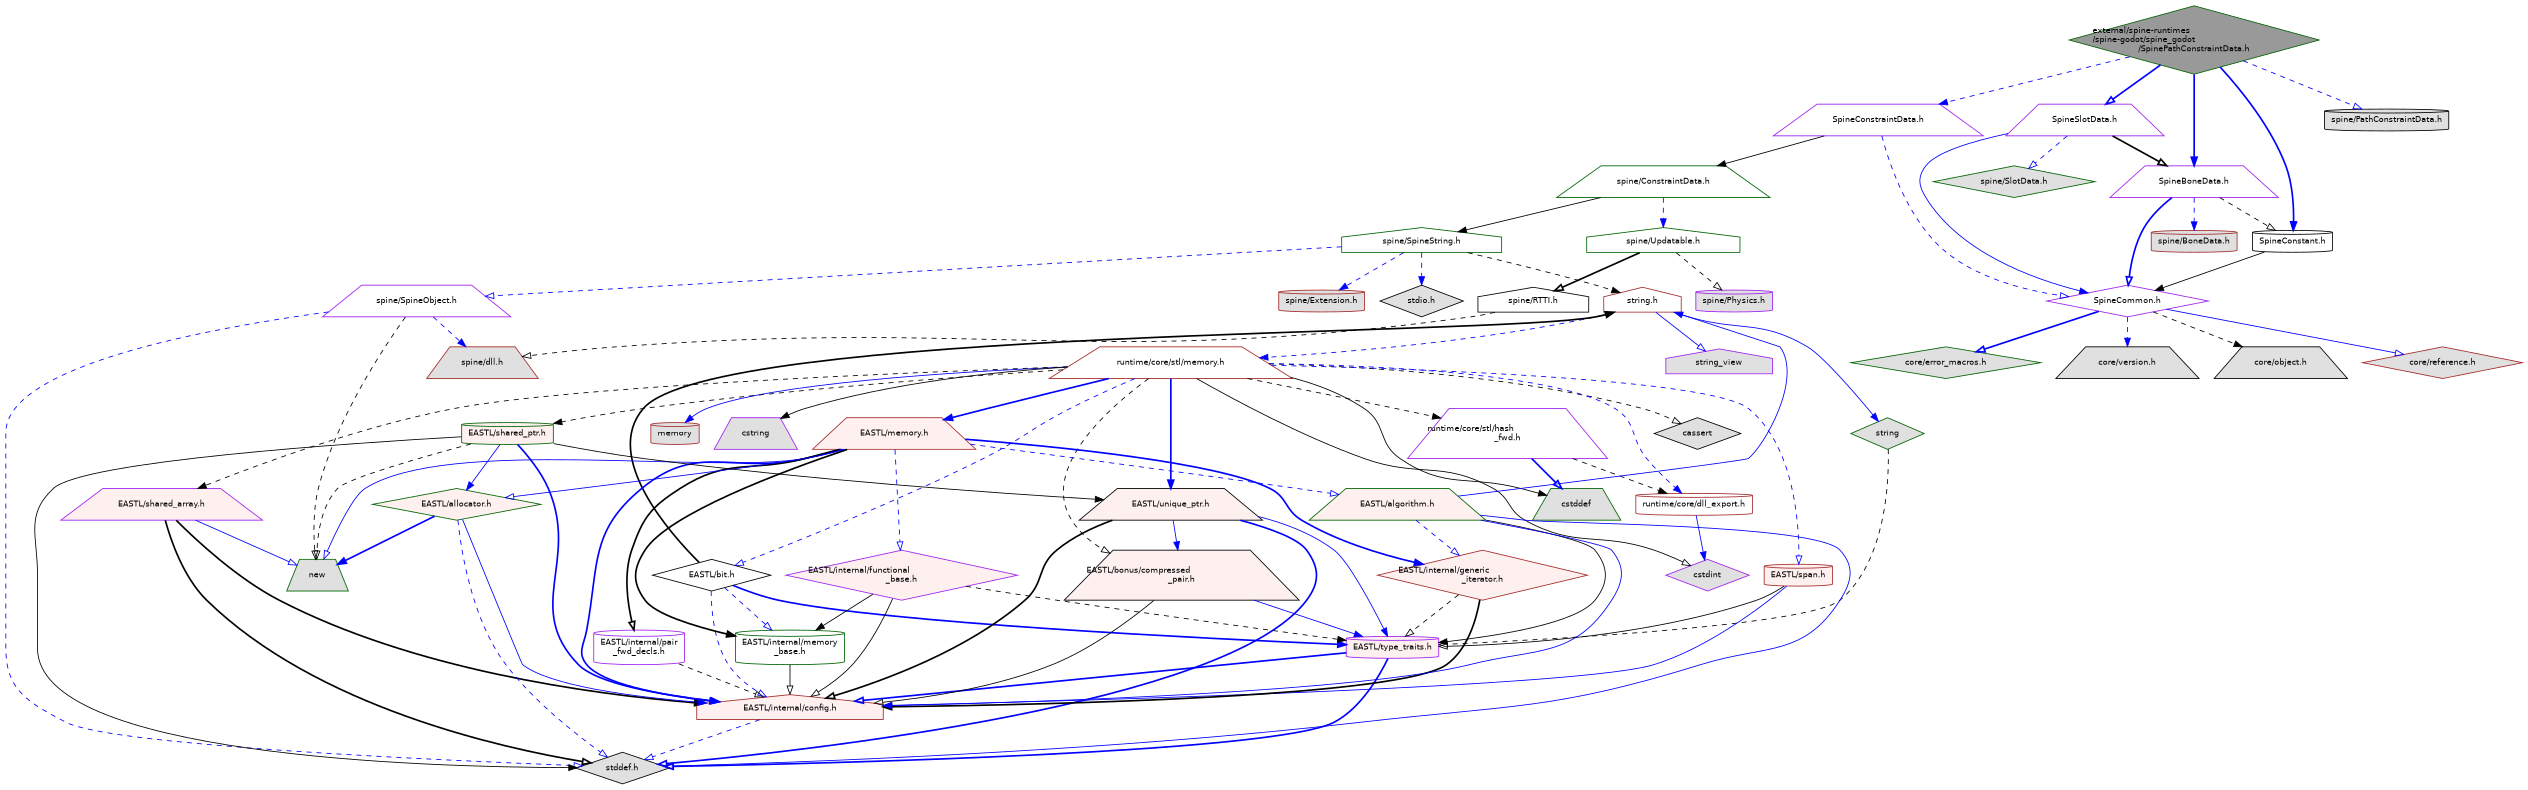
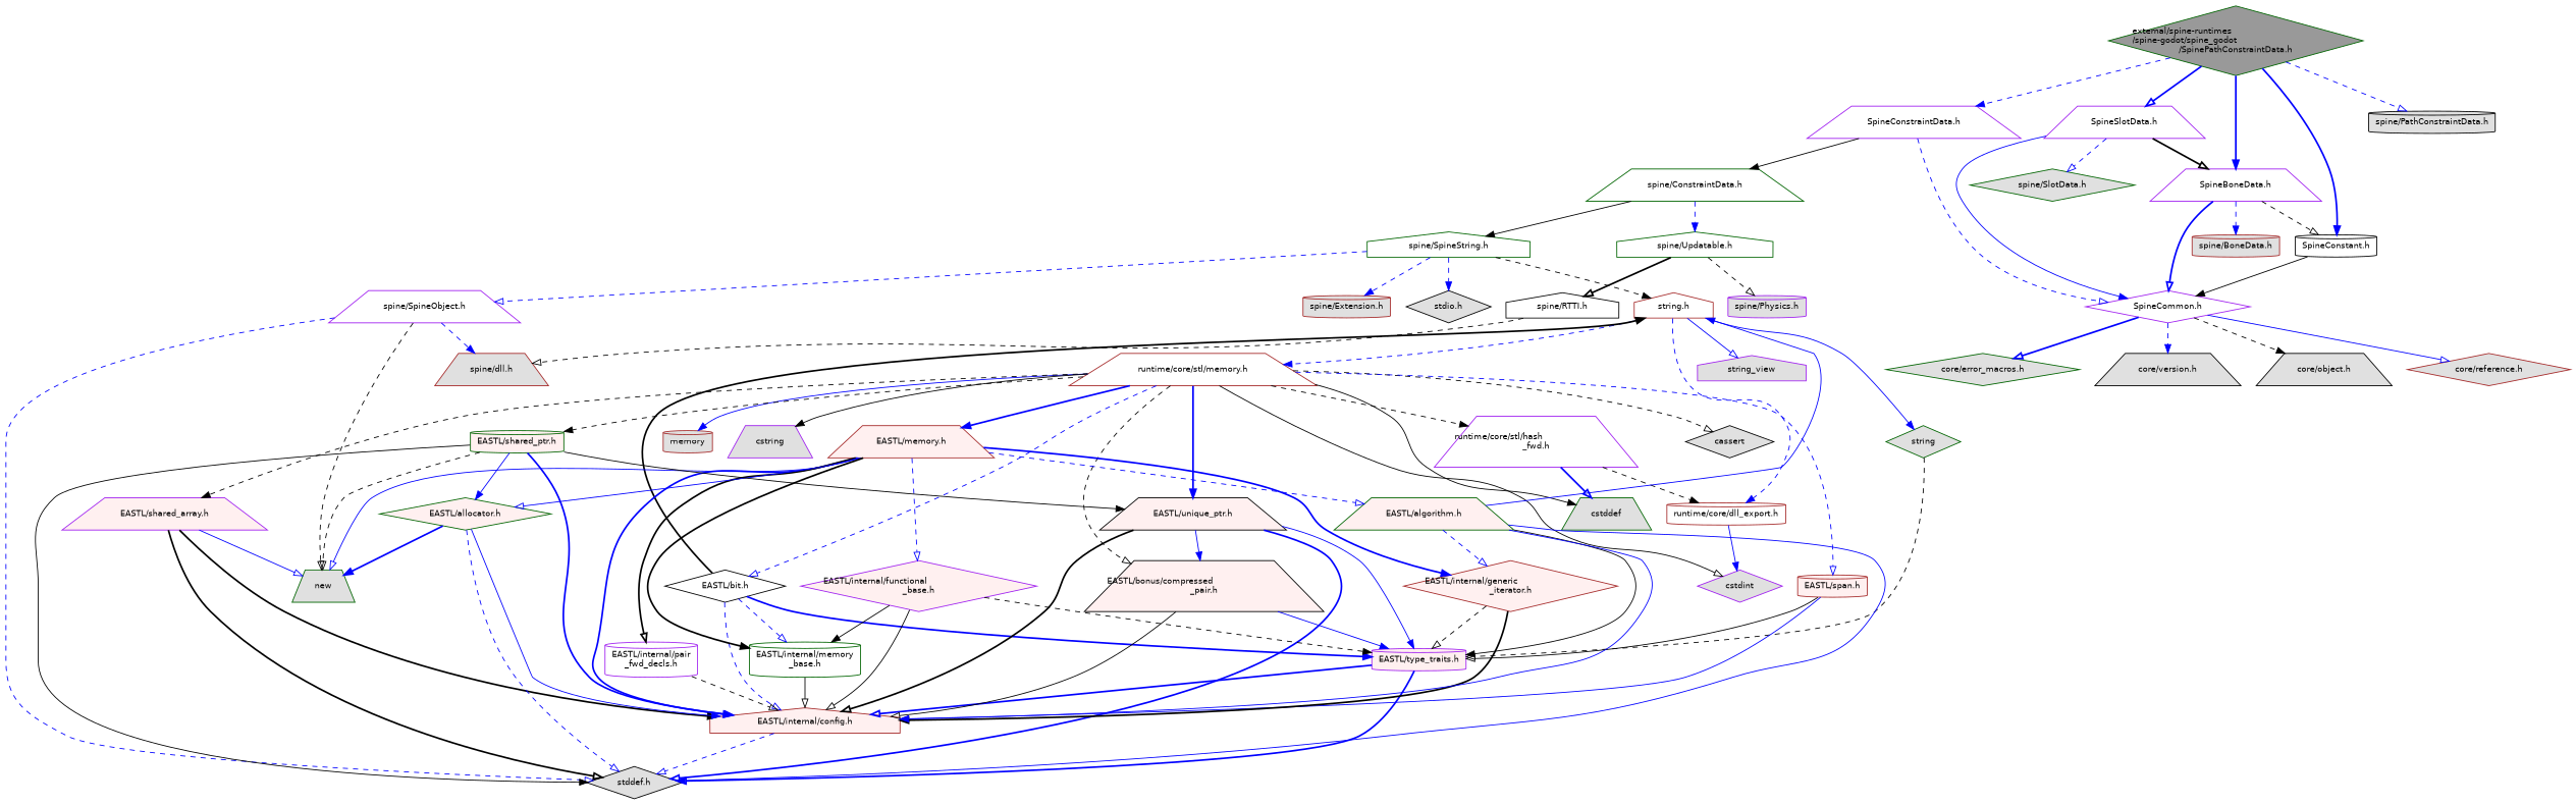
  digraph {
    node [color=purple fillcolor="#E0E0E0" fontname=Helvetica fontsize=10 shape=trapezium style=filled]
    edge [arrowhead=normal color=blue fontname=Helvetica fontsize=10 labelfontname=Helvetica labelfontsize=10 style=dashed]
    n1 [color=darkgreen fillcolor=grey60 fontcolor=black height=0.2 label="external/spine-runtimes\l/spine-godot/spine_godot\l/SpinePathConstraintData.h" shape=diamond width=0.4]
    n2 [fillcolor=white height=0.2 label="SpineConstraintData.h" width=0.4]
    n3 [color=black fillcolor=white height=0.2 label="SpineConstant.h" shape=cylinder width=0.4]
    n4 [fillcolor=white height=0.2 label="SpineBoneData.h" width=0.4]
    n5 [fillcolor=white height=0.2 label="SpineSlotData.h" width=0.4]
    n6 [color=black height=0.2 label="spine/PathConstraintData.h" shape=cylinder width=0.4]
    n7 [fillcolor=white height=0.2 label="SpineCommon.h" shape=diamond width=0.4]
    n8 [color=darkgreen fillcolor=white height=0.2 label="spine/ConstraintData.h" width=0.4]
    n9 [color=brown height=0.2 label="spine/BoneData.h" shape=cylinder width=0.4]
    n10 [color=darkgreen height=0.2 label="spine/SlotData.h" shape=diamond width=0.4]
    n11 [color=black height=0.2 label="core/version.h" width=0.4]
    n12 [color=black height=0.2 label="core/object.h" width=0.4]
    n13 [color=brown height=0.2 label="core/reference.h" shape=diamond width=0.4]
    n14 [color=darkgreen height=0.2 label="core/error_macros.h" shape=diamond width=0.4]
    n15 [color=darkgreen fillcolor=white height=0.2 label="spine/Updatable.h" shape=house width=0.4]
    n16 [color=darkgreen fillcolor=white height=0.2 label="spine/SpineString.h" shape=house width=0.4]
    n17 [color=black fillcolor=white height=0.2 label="spine/RTTI.h" shape=house width=0.4]
    n18 [height=0.2 label="spine/Physics.h" shape=cylinder width=0.4]
    n19 [fillcolor=white height=0.2 label="spine/SpineObject.h" width=0.4]
    n20 [color=brown height=0.2 label="spine/Extension.h" shape=cylinder width=0.4]
    n21 [color=brown fillcolor=white height=0.2 label="string.h" shape=house width=0.4]
    n22 [color=black height=0.2 label="stdio.h" shape=diamond width=0.4]
    n23 [color=brown height=0.2 label="spine/dll.h" width=0.4]
    n24 [color=darkgreen height=0.2 label=new width=0.4]
    n25 [color=black height=0.2 label="stddef.h" shape=diamond width=0.4]
    n26 [color=darkgreen height=0.2 label=string shape=diamond width=0.4]
    n27 [height=0.2 label=string_view shape=house width=0.4]
    n28 [color=brown fillcolor=white height=0.2 label="runtime/core/stl/memory.h" width=0.4]
    n29 [fillcolor="#FFF0F0" height=0.2 label="EASTL/type_traits.h" shape=cylinder width=0.4]
    n30 [color=darkgreen height=0.2 label=cstddef width=0.4]
    n31 [height=0.2 label=cstdint shape=diamond width=0.4]
    n32 [color=black height=0.2 label=cassert shape=diamond width=0.4]
    n33 [color=brown height=0.2 label=memory shape=cylinder width=0.4]
    n34 [height=0.2 label=cstring width=0.4]
    n35 [color=black fillcolor=white height=0.2 label="EASTL/bit.h" shape=diamond width=0.4]
    n36 [color=brown fillcolor="#FFF0F0" height=0.2 label="EASTL/memory.h" width=0.4]
    n37 [fillcolor="#FFF0F0" height=0.2 label="EASTL/shared_array.h" width=0.4]
    n38 [color=black fillcolor="#FFF0F0" height=0.2 label="EASTL/unique_ptr.h" width=0.4]
    n39 [color=black fillcolor="#FFF0F0" height=0.2 label="EASTL/bonus/compressed\l_pair.h" width=0.4]
    n40 [color=darkgreen fillcolor="#FFF0F0" height=0.2 label="EASTL/shared_ptr.h" shape=cylinder width=0.4]
    n41 [color=brown fillcolor="#FFF0F0" height=0.2 label="EASTL/span.h" shape=cylinder width=0.4]
    n42 [color=brown fillcolor=white height=0.2 label="runtime/core/dll_export.h" shape=cylinder width=0.4]
    n43 [fillcolor=white height=0.2 label="runtime/core/stl/hash\l_fwd.h" width=0.4]
    n44 [color=brown fillcolor="#FFF0F0" height=0.2 label="EASTL/internal/config.h" shape=house width=0.4]
    n45 [color=darkgreen fillcolor=white height=0.2 label="EASTL/internal/memory\l_base.h" shape=cylinder width=0.4]
    n46 [color=brown fillcolor="#FFF0F0" height=0.2 label="EASTL/internal/generic\l_iterator.h" shape=diamond width=0.4]
    n47 [fillcolor=white height=0.2 label="EASTL/internal/pair\l_fwd_decls.h" shape=cylinder width=0.4]
    n48 [fillcolor="#FFF0F0" height=0.2 label="EASTL/internal/functional\l_base.h" shape=diamond width=0.4]
    n49 [color=darkgreen fillcolor="#FFF0F0" height=0.2 label="EASTL/algorithm.h" width=0.4]
    n50 [color=darkgreen fillcolor="#FFF0F0" height=0.2 label="EASTL/allocator.h" shape=diamond width=0.4]
    n1 -> n2
    n1 -> n3 [style=bold]
    n1 -> n4 [style=bold]
    n1 -> n5 [arrowhead=onormal style=bold]
    n1 -> n6 [arrowhead=onormal]
    n2 -> n7 [arrowhead=onormal]
    n2 -> n8 [color=black style=solid]
    n3 -> n7 [color=black style=solid]
    n4 -> n3 [arrowhead=onormal color=black]
    n4 -> n7 [arrowhead=onormal style=bold]
    n4 -> n9
    n5 -> n4 [arrowhead=onormal color=black style=bold]
    n5 -> n7 [style=solid]
    n5 -> n10 [arrowhead=onormal]
    n7 -> n11
    n7 -> n12 [color=black]
    n7 -> n13 [arrowhead=onormal style=solid]
    n7 -> n14 [arrowhead=onormal style=bold]
    n8 -> n15
    n8 -> n16 [color=black style=solid]
    n15 -> n17 [arrowhead=onormal color=black style=bold]
    n15 -> n18 [arrowhead=onormal color=black]
    n16 -> n19 [arrowhead=onormal]
    n16 -> n20
    n16 -> n21 [color=black]
    n16 -> n22
    n17 -> n23 [arrowhead=onormal color=black]
    n19 -> n23
    n19 -> n24 [arrowhead=onormal color=black]
    n19 -> n25 [arrowhead=onormal]
    n21 -> n26 [style=solid]
    n21 -> n27 [arrowhead=onormal style=solid]
    n21 -> n28
    n26 -> n29 [arrowhead=onormal color=black]
    n28 -> n30 [color=black style=solid]
    n28 -> n31 [arrowhead=onormal color=black style=solid]
    n28 -> n32 [arrowhead=onormal color=black]
    n28 -> n33 [style=solid]
    n28 -> n34 [color=black style=solid]
    n28 -> n35 [arrowhead=onormal]
    n28 -> n36 [style=bold]
    n28 -> n37 [color=black]
    n28 -> n38 [style=bold]
    n28 -> n39 [arrowhead=onormal color=black]
    n28 -> n40 [color=black]
    n28 -> n41 [arrowhead=onormal]
-   n28 -> n42
+   n21 -> n42
    n28 -> n43 [color=black]
    n29 -> n25 [arrowhead=onormal style=bold]
    n29 -> n44 [arrowhead=onormal style=bold]
    n35 -> n21 [color=black style=bold]
    n35 -> n29 [style=bold]
    n35 -> n44 [arrowhead=onormal]
    n35 -> n45 [arrowhead=onormal]
    n36 -> n24 [arrowhead=onormal style=solid]
    n36 -> n44 [arrowhead=onormal style=bold]
    n36 -> n45 [color=black style=bold]
    n36 -> n46 [style=bold]
    n36 -> n47 [arrowhead=onormal color=black style=bold]
    n36 -> n48 [arrowhead=onormal]
    n36 -> n49 [arrowhead=onormal]
    n36 -> n50 [arrowhead=onormal style=solid]
    n37 -> n24 [arrowhead=onormal style=solid]
    n37 -> n25 [arrowhead=onormal color=black style=bold]
    n37 -> n44 [color=black style=bold]
    n38 -> n25 [arrowhead=onormal style=bold]
    n38 -> n29 [style=solid]
    n38 -> n39 [style=solid]
    n38 -> n44 [arrowhead=onormal color=black style=bold]
    n39 -> n29 [style=solid]
    n39 -> n44 [arrowhead=onormal color=black style=solid]
    n40 -> n24 [arrowhead=onormal color=black]
    n40 -> n25 [color=black style=solid]
    n40 -> n38 [color=black style=solid]
    n40 -> n44 [style=bold]
    n40 -> n50 [style=solid]
    n41 -> n29 [arrowhead=onormal color=black style=solid]
    n41 -> n44 [style=solid]
    n42 -> n31 [style=solid]
    n43 -> n30 [arrowhead=onormal style=bold]
    n43 -> n42 [color=black]
    n44 -> n25 [arrowhead=onormal]
    n45 -> n44 [arrowhead=onormal color=black style=solid]
    n46 -> n29 [arrowhead=onormal color=black]
    n46 -> n44 [color=black style=bold]
    n47 -> n44 [arrowhead=onormal color=black]
    n48 -> n29 [color=black]
    n48 -> n44 [arrowhead=onormal color=black style=solid]
    n48 -> n45 [color=black style=solid]
    n49 -> n21 [style=solid]
-   n49 -> n25 [arrowhead=onormal style=solid]
+   n49 -> n25 [style=solid]
    n49 -> n29 [color=black style=solid]
    n49 -> n44 [style=solid]
    n49 -> n46 [arrowhead=onormal]
    n50 -> n24 [style=bold]
    n50 -> n25 [arrowhead=onormal]
    n50 -> n44 [style=solid]
  }
